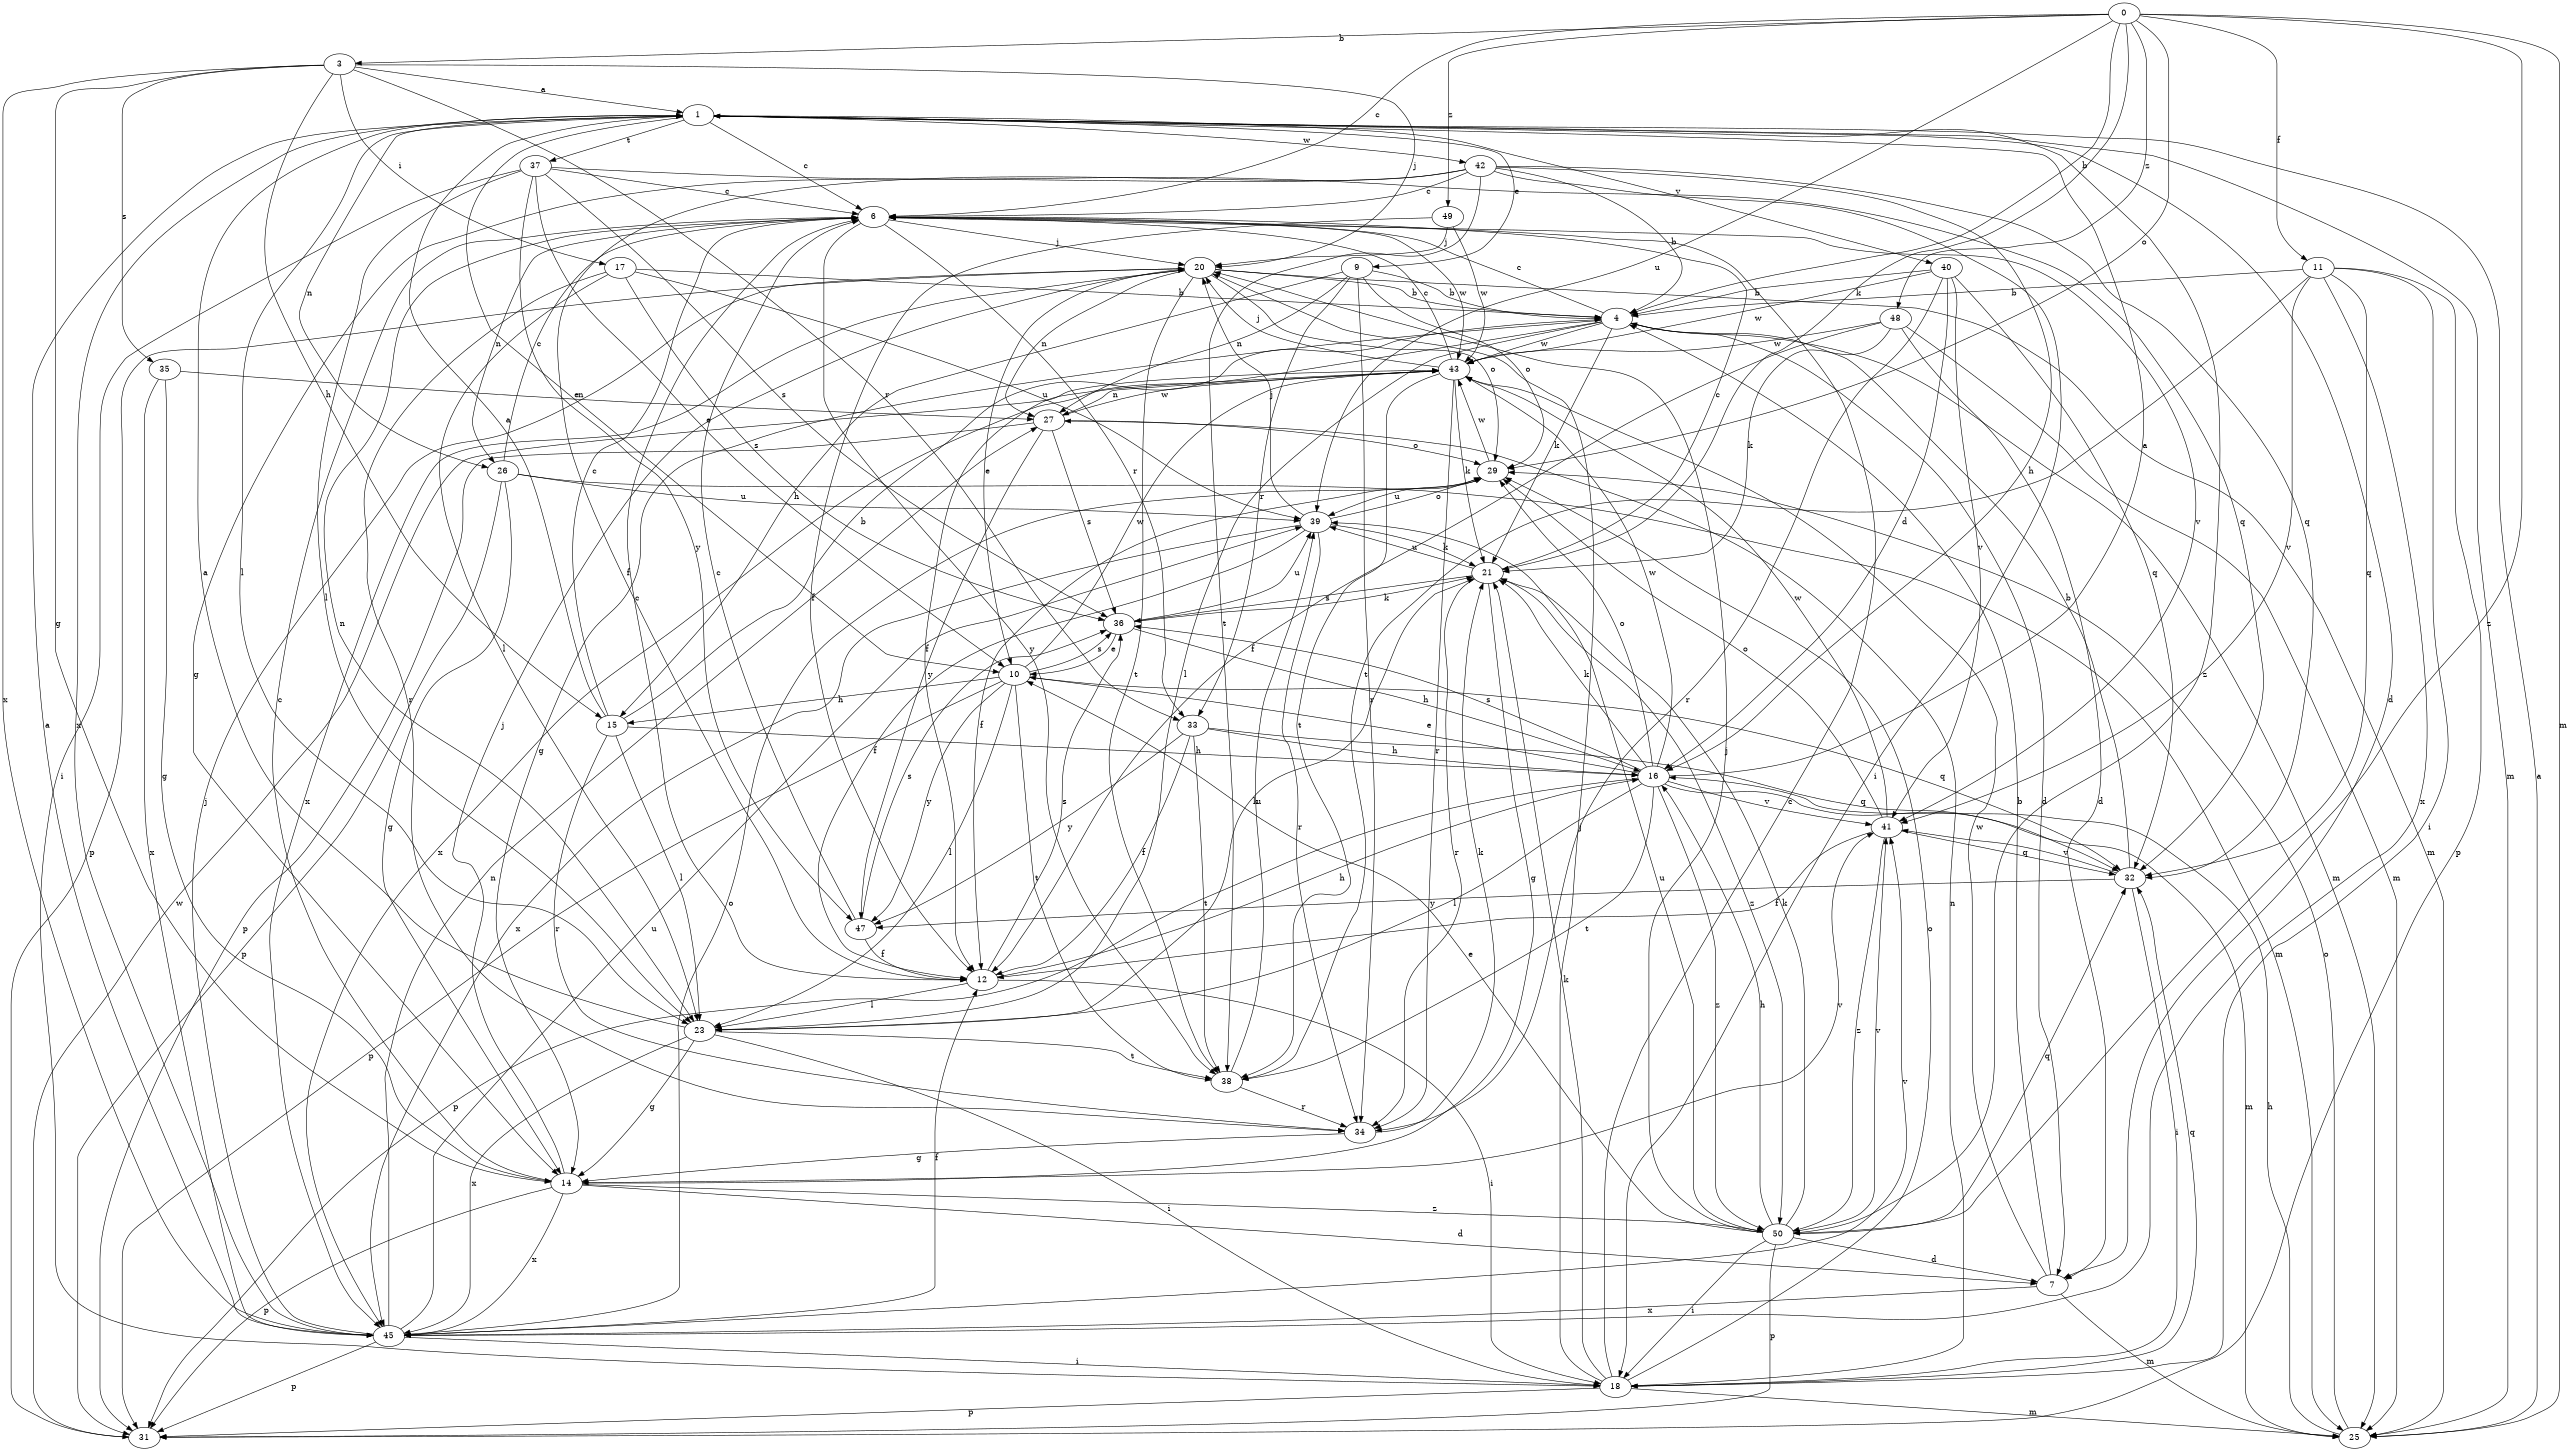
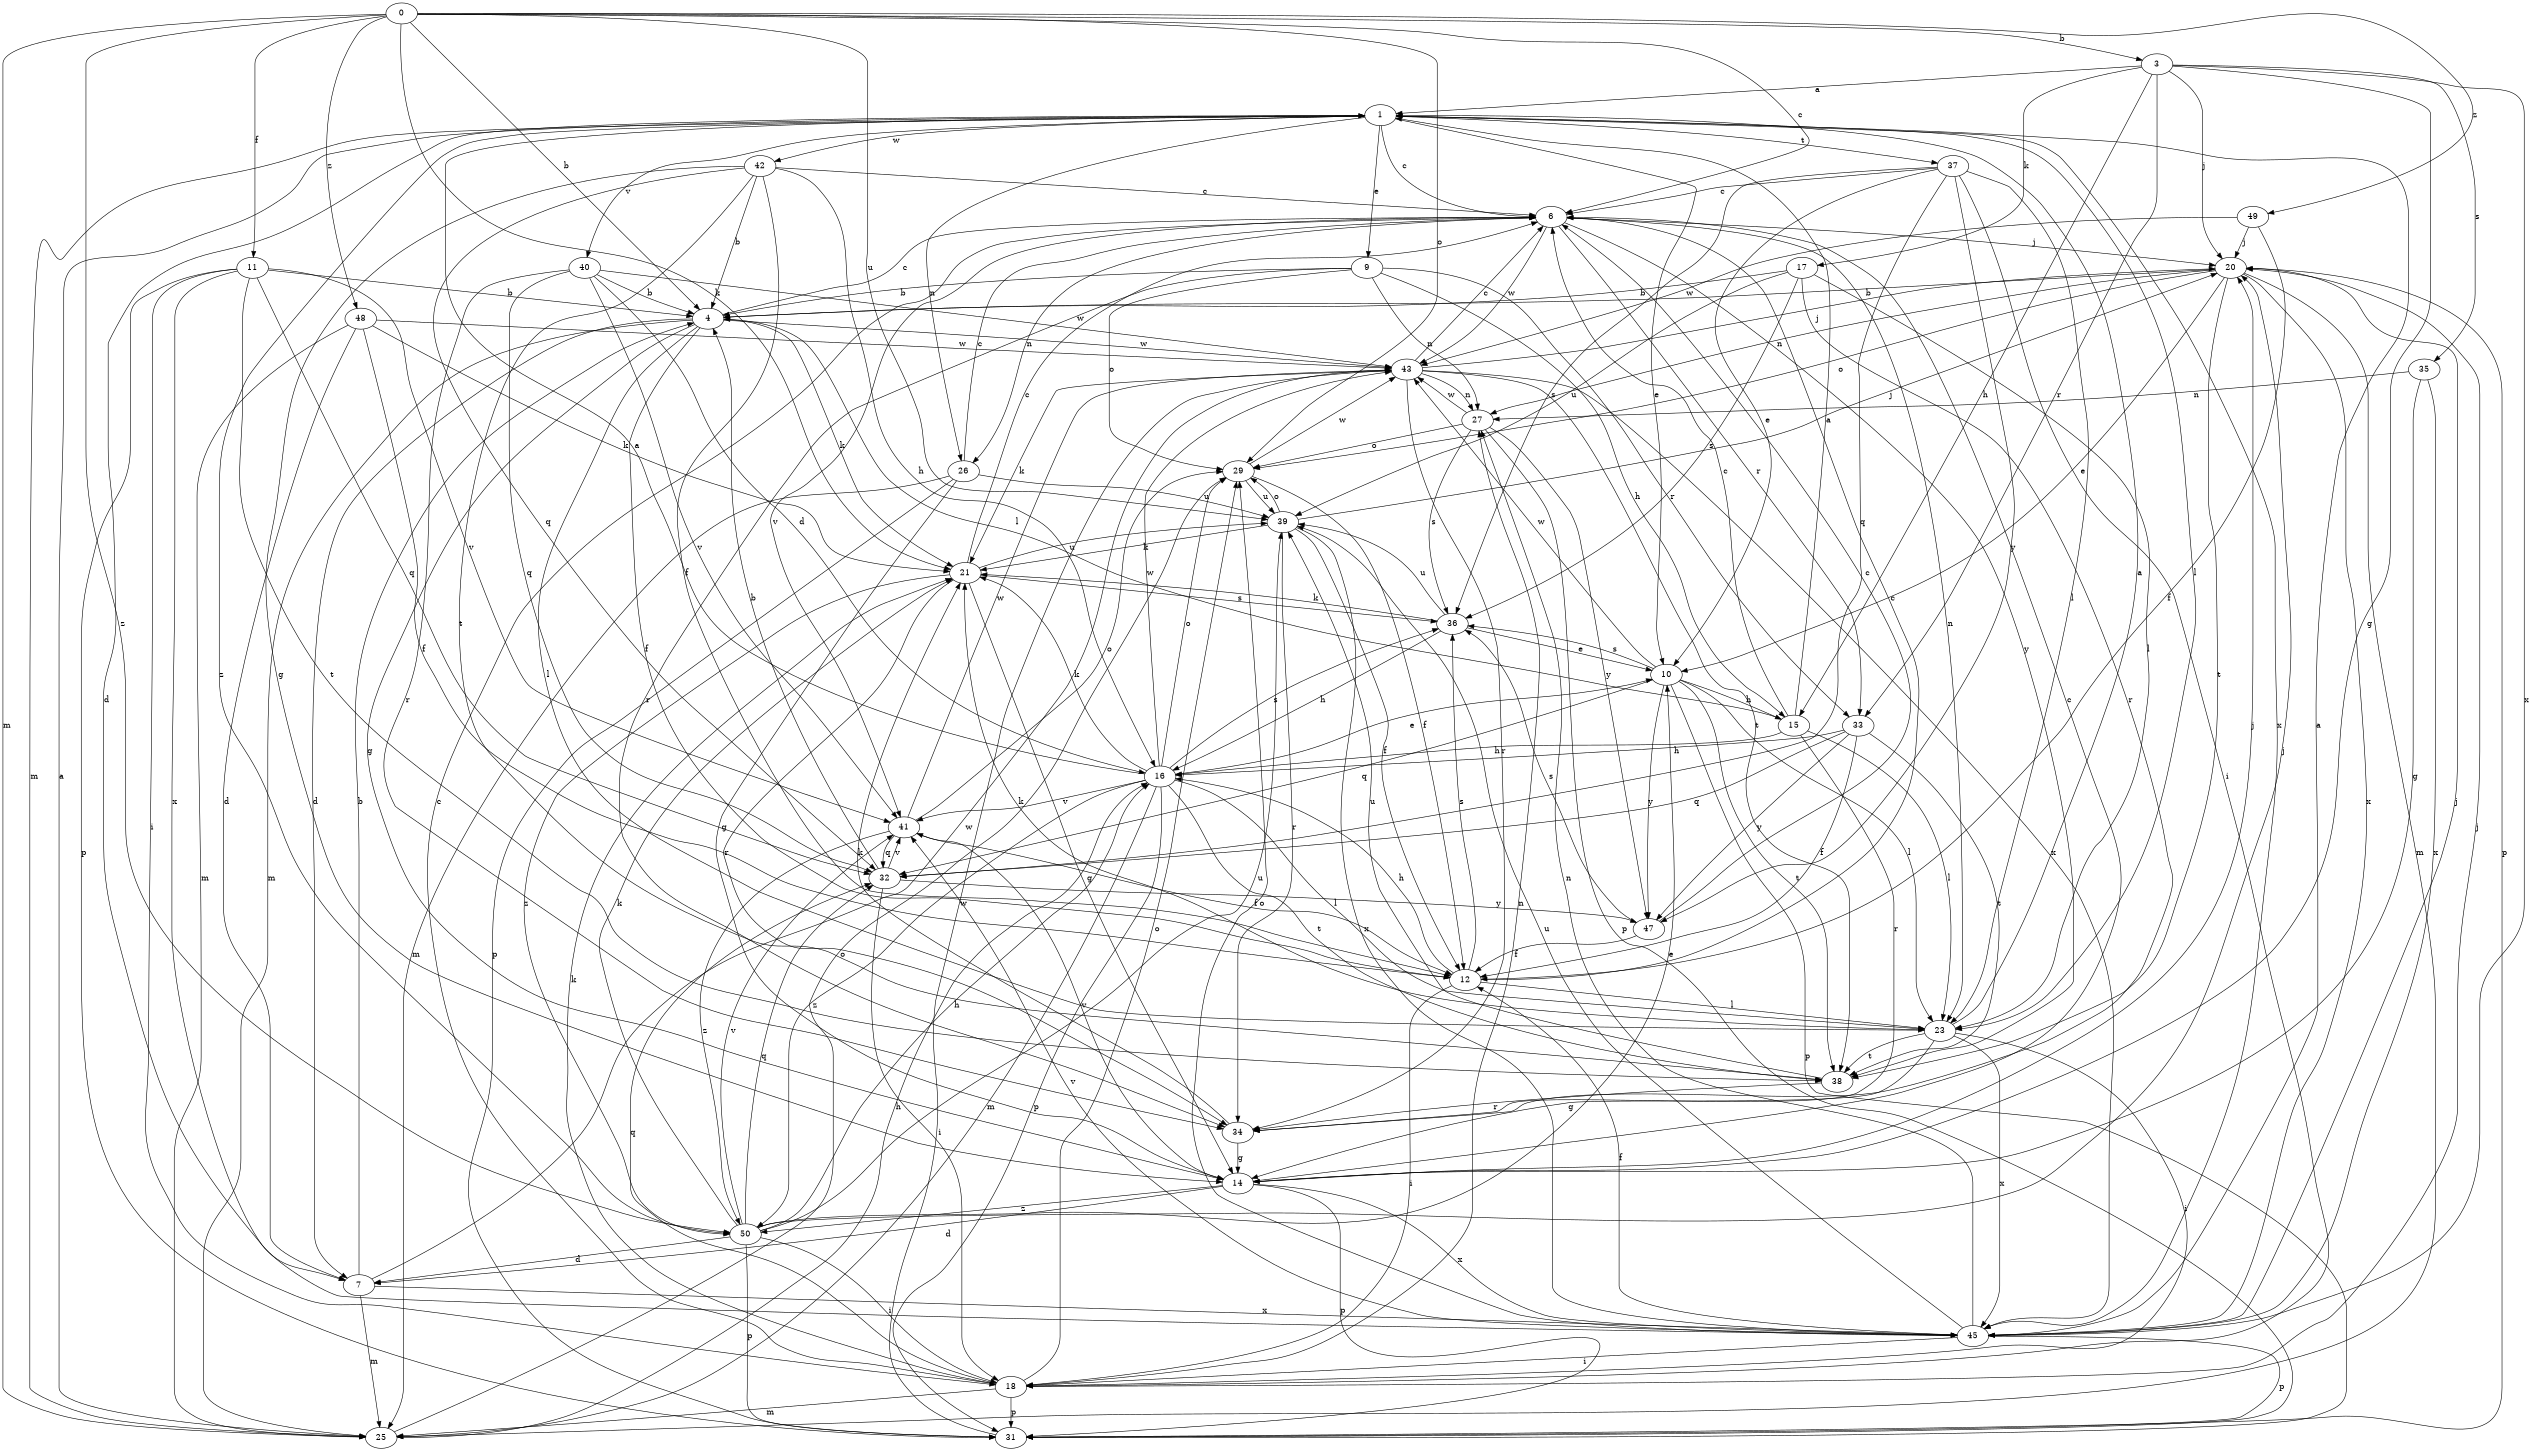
  strict digraph {
    0
    3
    4
    6
    11
    21
    25
    29
    39
    48
    49
    50
    1
    45
    14
    15
    17
    20
    33
    35
    7
    23
    12
    43
    26
    38
    41
    31
    32
    18
    34
    36
    16
    10
    9
    37
    40
    42
    27
    47
    0 -> 3 [label=b]
    0 -> 4 [label=b]
    0 -> 6 [label=c]
    0 -> 11 [label=f]
    0 -> 21 [label=k]
    0 -> 25 [label=m]
    0 -> 29 [label=o]
    0 -> 39 [label=u]
    0 -> 48 [label=z]
    0 -> 49 [label=z]
    0 -> 50 [label=z]
    3 -> 1 [label=a]
    3 -> 45 [label=x]
    3 -> 14 [label=g]
    3 -> 15 [label=h]
-   3 -> 17 [label=i]
+   3 -> 17 [label=k]
    3 -> 20 [label=j]
    3 -> 33 [label=r]
    3 -> 35 [label=s]
    4 -> 6 [label=c]
    4 -> 21 [label=k]
    4 -> 25 [label=m]
    4 -> 14 [label=g]
    4 -> 7 [label=d]
    4 -> 23 [label=l]
    4 -> 12 [label=f]
    4 -> 43 [label=w]
    6 -> 20 [label=j]
    6 -> 33 [label=r]
    6 -> 23 [label=n]
    6 -> 43 [label=w]
    6 -> 26 [label=n]
    6 -> 38 [label=y]
    6 -> 41 [label=v]
    11 -> 4 [label=b]
    11 -> 45 [label=x]
    11 -> 38 [label=t]
    11 -> 41 [label=v]
    11 -> 31 [label=p]
    11 -> 32 [label=q]
    11 -> 18 [label=i]
    21 -> 6 [label=c]
    21 -> 39 [label=u]
    21 -> 50 [label=z]
    21 -> 14 [label=g]
    21 -> 34 [label=r]
    21 -> 36 [label=s]
    25 -> 29 [label=o]
    25 -> 1 [label=a]
    25 -> 16 [label=h]
    29 -> 39 [label=u]
    29 -> 12 [label=f]
    29 -> 43 [label=w]
    39 -> 21 [label=k]
    39 -> 29 [label=o]
    39 -> 45 [label=x]
    39 -> 20 [label=j]
    39 -> 12 [label=f]
    39 -> 34 [label=r]
    48 -> 21 [label=k]
    48 -> 25 [label=m]
    48 -> 7 [label=d]
    48 -> 12 [label=f]
    48 -> 43 [label=w]
    49 -> 20 [label=j]
    49 -> 12 [label=f]
    49 -> 43 [label=w]
    50 -> 21 [label=k]
    50 -> 39 [label=u]
    50 -> 20 [label=j]
    50 -> 7 [label=d]
    50 -> 41 [label=v]
    50 -> 31 [label=p]
    50 -> 32 [label=q]
    50 -> 18 [label=i]
    50 -> 16 [label=h]
    50 -> 10 [label=e]
    1 -> 6 [label=c]
    1 -> 25 [label=m]
    1 -> 50 [label=z]
    1 -> 45 [label=x]
    1 -> 7 [label=d]
    1 -> 23 [label=l]
    1 -> 26 [label=n]
    1 -> 10 [label=e]
    1 -> 9 [label=e]
    1 -> 37 [label=t]
    1 -> 40 [label=v]
    1 -> 42 [label=w]
    45 -> 29 [label=o]
    45 -> 39 [label=u]
    45 -> 1 [label=a]
    45 -> 20 [label=j]
    45 -> 12 [label=f]
    45 -> 41 [label=v]
    45 -> 31 [label=p]
    45 -> 18 [label=i]
    45 -> 27 [label=n]
    14 -> 6 [label=c]
    14 -> 50 [label=z]
    14 -> 45 [label=x]
    14 -> 20 [label=j]
    14 -> 7 [label=d]
    14 -> 41 [label=v]
    14 -> 31 [label=p]
-   15 -> 4 [label=b]
+   15 -> 4 [label=l]
    15 -> 6 [label=c]
    15 -> 1 [label=a]
    15 -> 23 [label=l]
    15 -> 34 [label=r]
    15 -> 16 [label=h]
    17 -> 4 [label=b]
    17 -> 39 [label=u]
    17 -> 23 [label=l]
    17 -> 34 [label=r]
    17 -> 36 [label=s]
    20 -> 4 [label=b]
    20 -> 25 [label=m]
    20 -> 29 [label=o]
    20 -> 45 [label=x]
    20 -> 38 [label=t]
    20 -> 31 [label=p]
    20 -> 10 [label=e]
    20 -> 27 [label=n]
    33 -> 12 [label=f]
    33 -> 38 [label=t]
    33 -> 32 [label=q]
    33 -> 16 [label=h]
    33 -> 47 [label=y]
    35 -> 45 [label=x]
    35 -> 14 [label=g]
    35 -> 27 [label=n]
    7 -> 4 [label=b]
    7 -> 25 [label=m]
    7 -> 45 [label=x]
    7 -> 43 [label=w]
    23 -> 21 [label=k]
    23 -> 1 [label=a]
    23 -> 45 [label=x]
    23 -> 14 [label=g]
    23 -> 38 [label=t]
    23 -> 18 [label=i]
    12 -> 6 [label=c]
    12 -> 23 [label=l]
    12 -> 18 [label=i]
    12 -> 36 [label=s]
    12 -> 16 [label=h]
    43 -> 6 [label=c]
    43 -> 21 [label=k]
    43 -> 45 [label=x]
    43 -> 20 [label=j]
    43 -> 38 [label=t]
    43 -> 34 [label=r]
    43 -> 27 [label=n]
    26 -> 6 [label=c]
    26 -> 25 [label=m]
    26 -> 39 [label=u]
    26 -> 14 [label=g]
    26 -> 31 [label=p]
    38 -> 39 [label=u]
    38 -> 34 [label=r]
    41 -> 29 [label=o]
    41 -> 50 [label=z]
    41 -> 12 [label=f]
    41 -> 43 [label=w]
    41 -> 32 [label=q]
    31 -> 43 [label=w]
    32 -> 4 [label=b]
    32 -> 41 [label=v]
    32 -> 18 [label=i]
    32 -> 47 [label=y]
    18 -> 6 [label=c]
    18 -> 21 [label=k]
    18 -> 25 [label=m]
    18 -> 29 [label=o]
    18 -> 20 [label=j]
    18 -> 31 [label=p]
    18 -> 32 [label=q]
    18 -> 27 [label=n]
    34 -> 21 [label=k]
    34 -> 14 [label=g]
    36 -> 21 [label=k]
    36 -> 39 [label=u]
    36 -> 16 [label=h]
    36 -> 10 [label=e]
    16 -> 21 [label=k]
    16 -> 25 [label=m]
    16 -> 29 [label=o]
    16 -> 50 [label=z]
    16 -> 1 [label=a]
    16 -> 23 [label=l]
    16 -> 43 [label=w]
    16 -> 38 [label=t]
    16 -> 41 [label=v]
    16 -> 31 [label=p]
    16 -> 36 [label=s]
    16 -> 10 [label=e]
    10 -> 15 [label=h]
    10 -> 23 [label=l]
    10 -> 43 [label=w]
    10 -> 38 [label=t]
    10 -> 31 [label=p]
    10 -> 32 [label=q]
    10 -> 36 [label=s]
    10 -> 47 [label=y]
    9 -> 4 [label=b]
    9 -> 29 [label=o]
    9 -> 15 [label=h]
    9 -> 33 [label=r]
    9 -> 34 [label=r]
    9 -> 27 [label=n]
    37 -> 6 [label=c]
    37 -> 23 [label=l]
    37 -> 32 [label=q]
    37 -> 18 [label=i]
    37 -> 36 [label=s]
    37 -> 10 [label=e]
    37 -> 47 [label=y]
    40 -> 4 [label=b]
    40 -> 43 [label=w]
    40 -> 41 [label=v]
    40 -> 32 [label=q]
    40 -> 34 [label=r]
    40 -> 16 [label=d]
    42 -> 4 [label=b]
    42 -> 6 [label=c]
    42 -> 14 [label=g]
    42 -> 12 [label=f]
    42 -> 38 [label=t]
    42 -> 32 [label=q]
-   42 -> 18 [label=i]
    42 -> 16 [label=h]
    27 -> 29 [label=o]
    27 -> 43 [label=w]
    27 -> 31 [label=p]
    27 -> 36 [label=s]
    27 -> 47 [label=y]
    47 -> 6 [label=c]
    47 -> 12 [label=f]
    47 -> 36 [label=s]
  }
